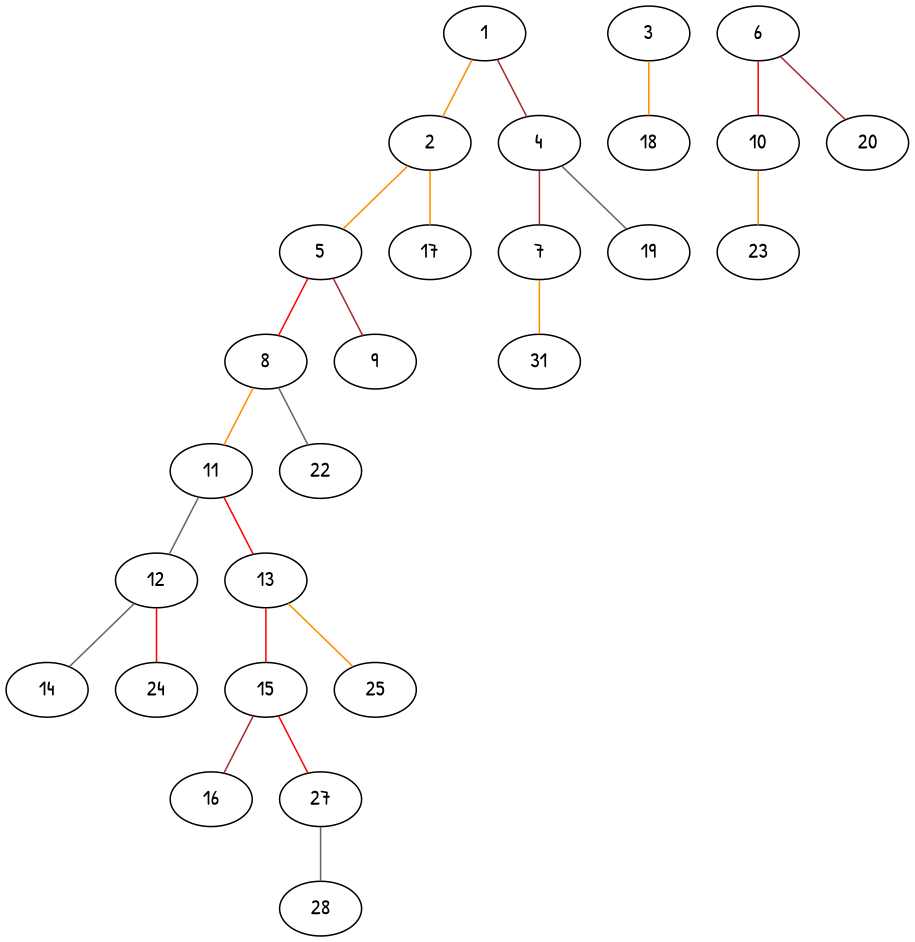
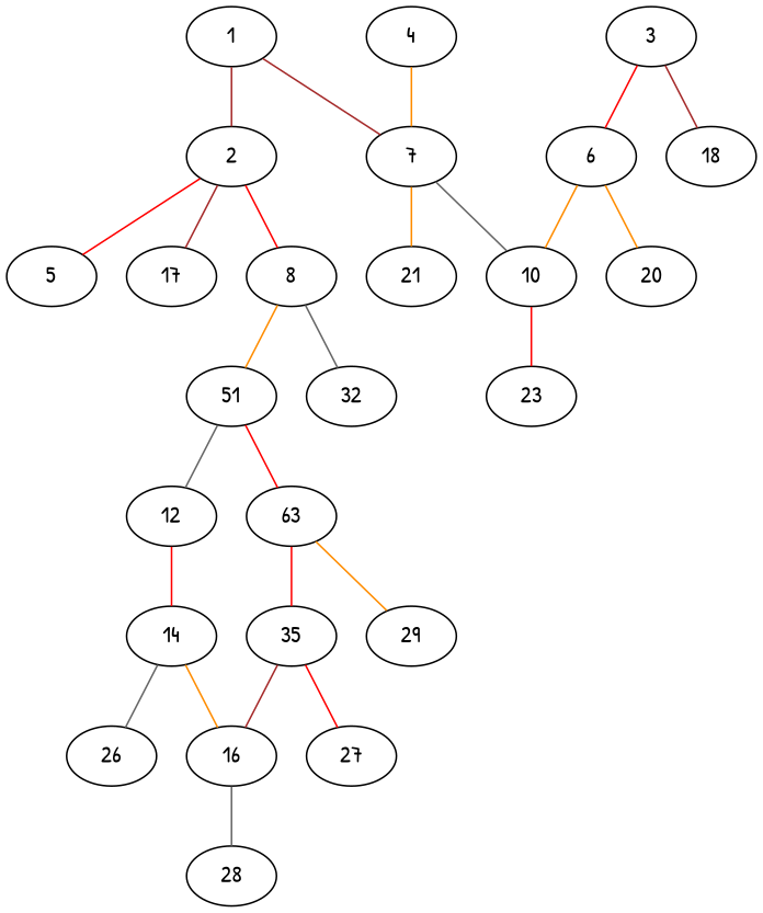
  graph {
    fontname="Patrick Hand"
    node [chem=C fontname="Patrick Hand"]
    edge [color=red fontname="Patrick Hand" valence=1]
    2 [chem=N]
    1
    4
    5
    17 [chem=H]
    3
    6
    18 [chem=H]
    7
-   19 [chem=H]
    8 [chem=N]
-   9 [chem=S]
    10
    20 [chem=H]
-   21 [chem=H label=31]
-   11
-   22 [chem=H]
+   21 [chem=H]
+   11 [label=51]
+   22 [chem=H label=32]
    23 [chem=H]
    12
-   13
+   13 [label=63]
    14
-   24 [chem=H]
-   15
-   25 [chem=H]
+   15 [label=35]
+   25 [chem=H label=29]
    16
+   26 [chem=H]
    27 [chem=H]
    28 [chem=H]
-   2 -- 5 [color=darkorange]
-   2 -- 17 [color=darkorange]
-   1 -- 2 [color=darkorange]
-   1 -- 4 [color=brown]
-   4 -- 7 [color=brown valence=2]
-   4 -- 19 [color=gray40]
-   5 -- 8
-   5 -- 9 [color=brown valence=2]
-   3 -- 18 [color=darkorange]
-   6 -- 10 [valence=2]
-   6 -- 20 [color=brown]
+   2 -- 5
+   2 -- 17 [color=brown]
+   1 -- 2 [color=brown]
+   1 -- 7 [color=brown]
+   4 -- 7 [color=darkorange valence=2]
+   2 -- 8
+   3 -- 6
+   3 -- 18 [color=brown]
+   6 -- 10 [color=darkorange valence=2]
+   6 -- 20 [color=darkorange]
+   7 -- 10 [color=gray40]
    7 -- 21 [color=darkorange]
    8 -- 11 [color=darkorange]
    8 -- 22 [color=gray40]
-   10 -- 23 [color=darkorange]
+   10 -- 23
    11 -- 12 [color=gray40 valence=2]
    11 -- 13
-   12 -- 14 [color=gray40]
-   12 -- 24
+   12 -- 14
    13 -- 15 [valence=2]
    13 -- 25 [color=darkorange]
+   14 -- 16 [color=darkorange valence=2]
+   14 -- 26 [color=gray40]
    15 -- 16 [color=brown]
    15 -- 27
-   27 -- 28 [color=gray40]
+   16 -- 28 [color=gray40]
  }
